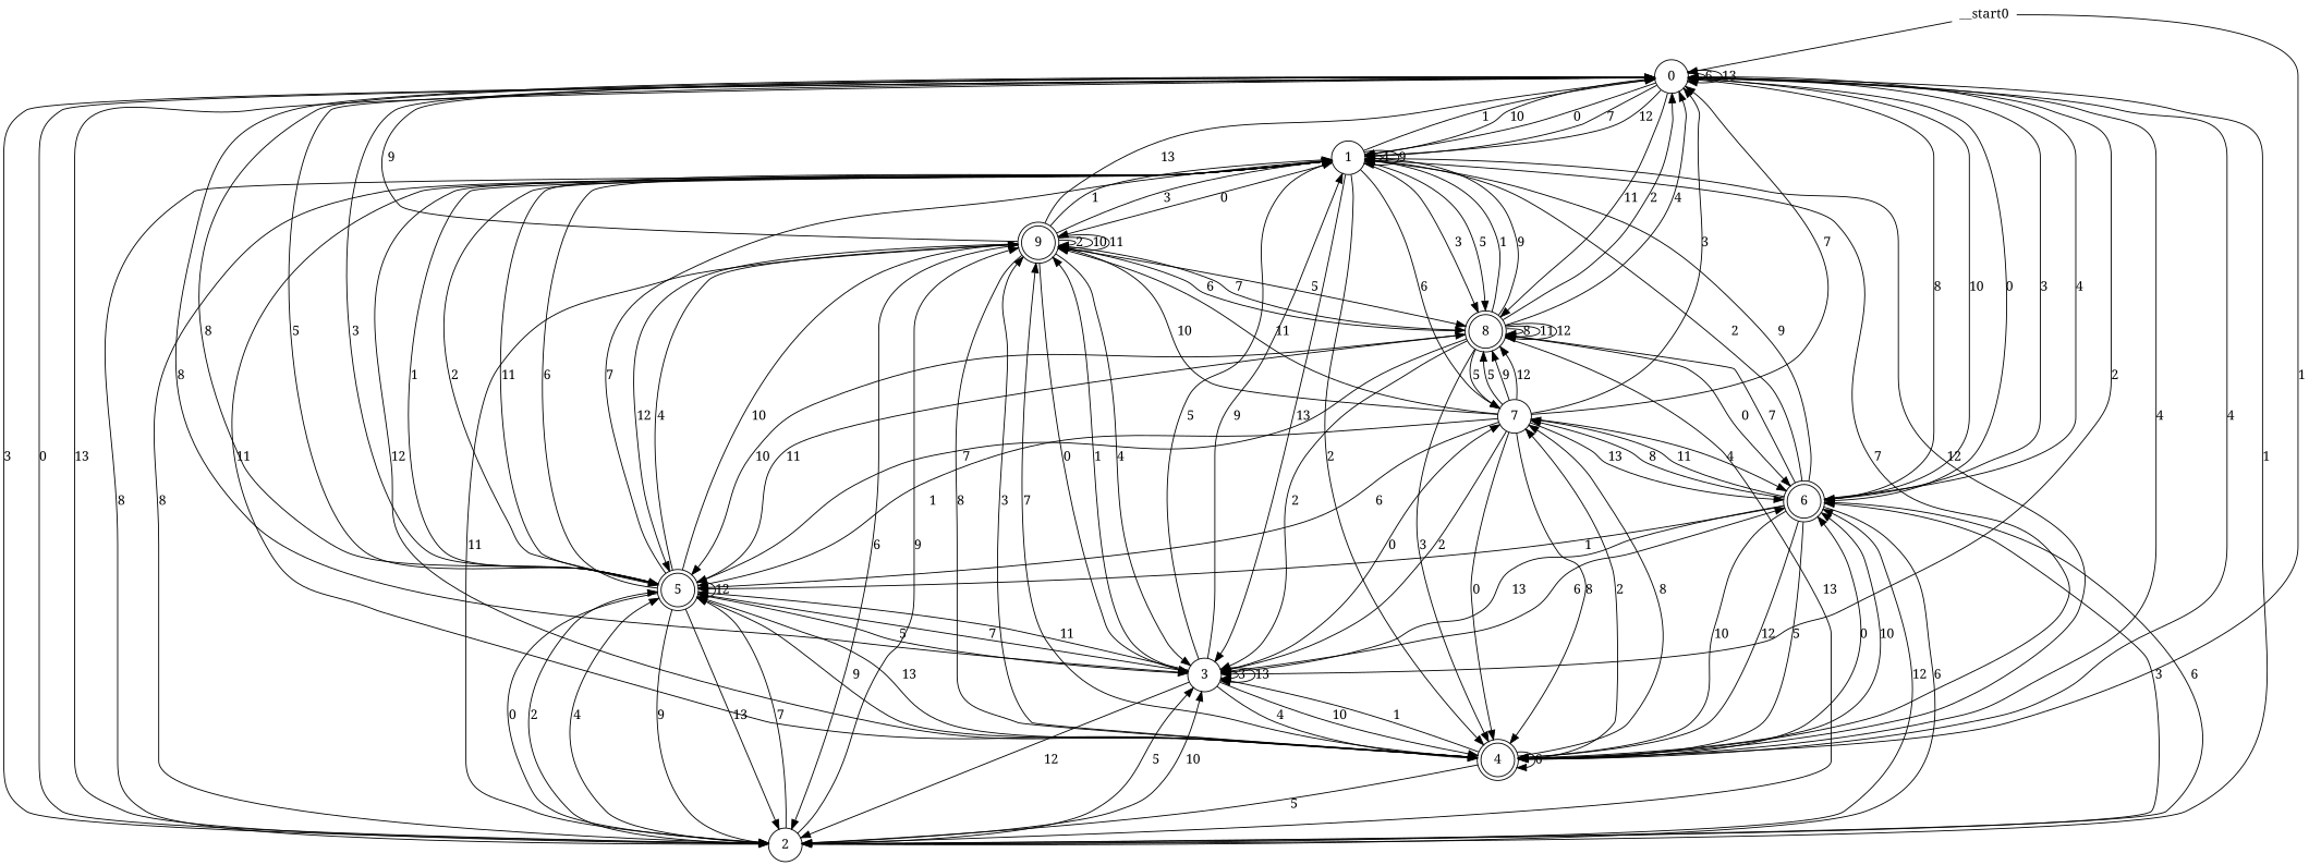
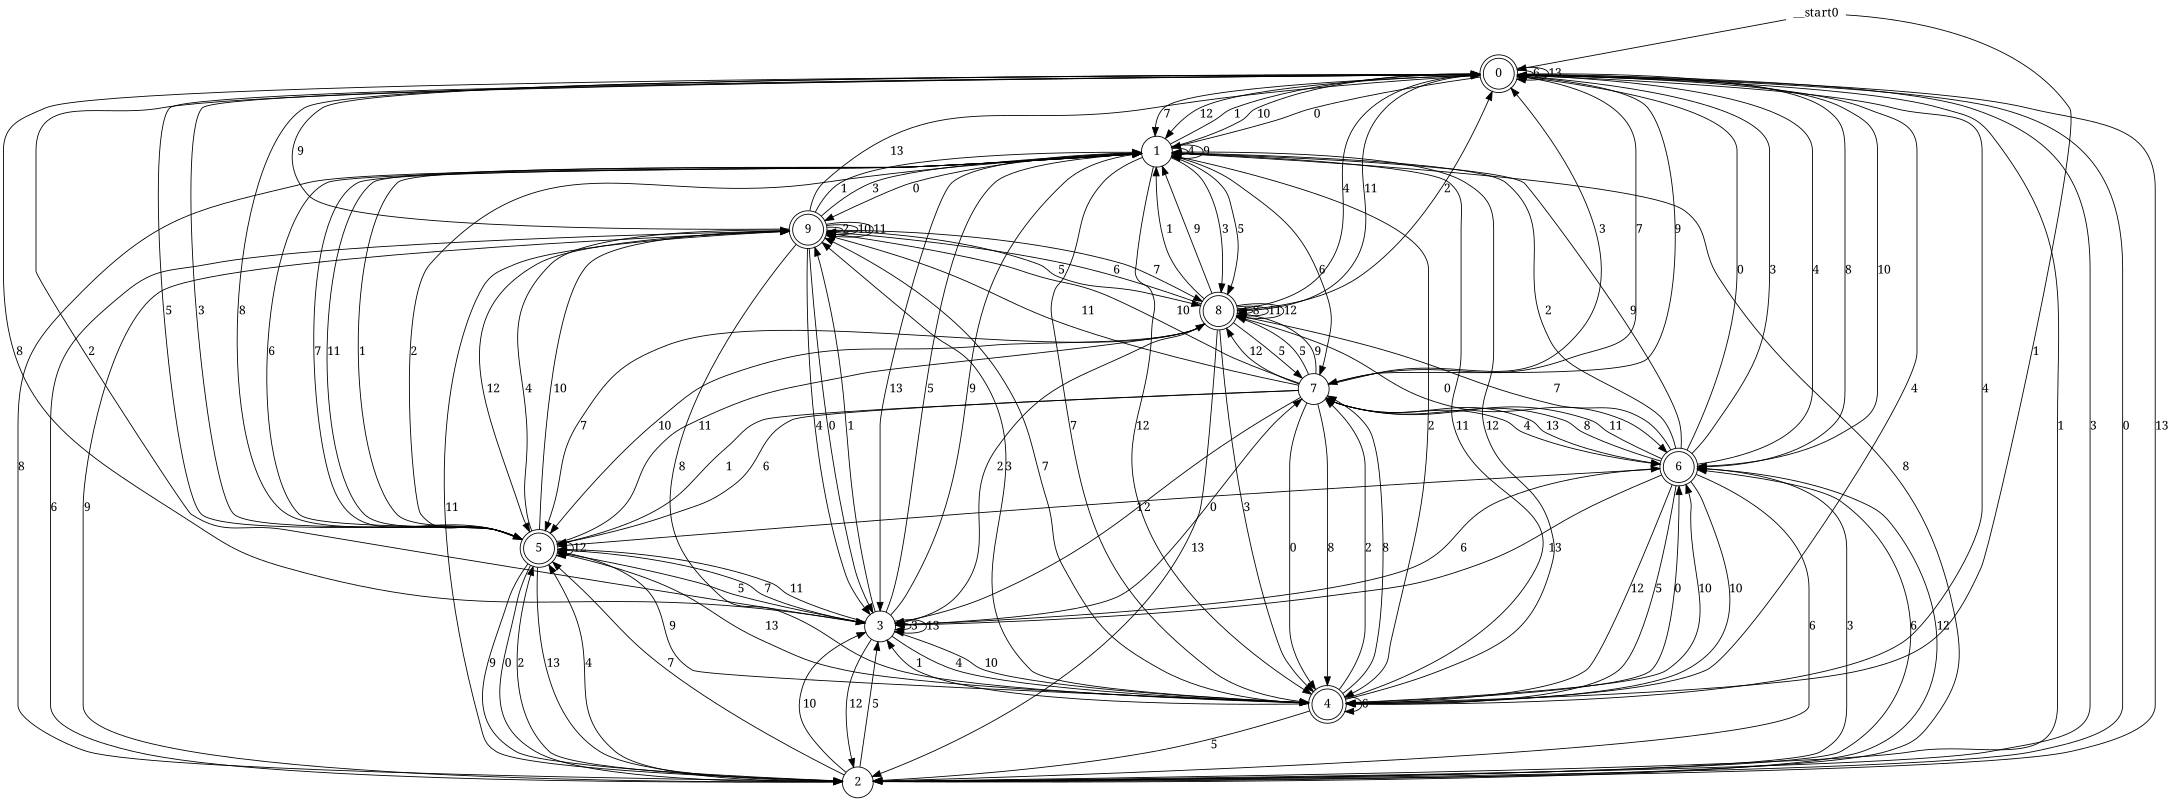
  digraph {
    fontname="Noto Serif"
    node [fontname="Noto Serif" shape=circle]
    edge [fontname="Noto Serif"]
-   n1 [label=0]
+   n1 [label=0 shape=doublecircle]
    n2 [label=1]
    n3 [label=2]
    n4 [label=3]
    n5 [label=4 shape=doublecircle]
    n6 [label=5 shape=doublecircle]
    n7 [label=6 shape=doublecircle]
    n8 [label=7]
    n9 [label=8 shape=doublecircle]
    n10 [label=9 shape=doublecircle]
    __start0 [height=0 shape=none width=0]
    n1 -> n1 [label=6]
    n1 -> n1 [label=13]
    n1 -> n2 [label=0]
    n1 -> n2 [label=7]
    n1 -> n2 [label=12]
    n1 -> n3 [label=1]
    n1 -> n3 [label=3]
    n1 -> n4 [label=2]
    n1 -> n5 [label=4]
    n1 -> n6 [label=5]
    n1 -> n7 [label=8]
    n1 -> n7 [label=10]
+   n1 -> n8 [label=9]
    n1 -> n9 [label=11]
    n2 -> n1 [label=1]
    n2 -> n1 [label=10]
    n2 -> n2 [label=4]
    n2 -> n2 [label=9]
    n2 -> n3 [label=8]
    n2 -> n4 [label=13]
    n2 -> n5 [label=2]
    n2 -> n5 [label=7]
    n2 -> n5 [label=12]
    n2 -> n6 [label=11]
    n2 -> n8 [label=6]
    n2 -> n9 [label=3]
    n2 -> n9 [label=5]
    n2 -> n10 [label=0]
    n3 -> n1 [label=0]
    n3 -> n1 [label=13]
    n3 -> n2 [label=8]
    n3 -> n4 [label=5]
    n3 -> n4 [label=10]
    n3 -> n6 [label=2]
    n3 -> n6 [label=4]
    n3 -> n6 [label=7]
    n3 -> n7 [label=3]
    n3 -> n7 [label=6]
    n3 -> n7 [label=12]
    n3 -> n10 [label=9]
    n3 -> n10 [label=11]
    n4 -> n1 [label=8]
    n4 -> n2 [label=5]
    n4 -> n2 [label=9]
    n4 -> n3 [label=12]
    n4 -> n4 [label=3]
    n4 -> n4 [label=13]
    n4 -> n5 [label=4]
    n4 -> n5 [label=10]
    n4 -> n6 [label=7]
    n4 -> n6 [label=11]
    n4 -> n7 [label=6]
    n4 -> n8 [label=0]
    n4 -> n10 [label=1]
    n5 -> n1 [label=4]
    n5 -> n2 [label=11]
    n5 -> n2 [label=12]
    n5 -> n3 [label=5]
    n5 -> n4 [label=1]
    n5 -> n5 [label=6]
    n5 -> n6 [label=9]
    n5 -> n6 [label=13]
    n5 -> n7 [label=0]
    n5 -> n7 [label=10]
    n5 -> n8 [label=2]
    n5 -> n8 [label=8]
    n5 -> n10 [label=3]
    n5 -> n10 [label=7]
    n6 -> n1 [label=3]
    n6 -> n1 [label=8]
    n6 -> n2 [label=1]
    n6 -> n2 [label=2]
    n6 -> n2 [label=6]
    n6 -> n2 [label=7]
    n6 -> n3 [label=0]
    n6 -> n3 [label=9]
    n6 -> n3 [label=13]
    n6 -> n4 [label=5]
    n6 -> n6 [label=12]
    n6 -> n9 [label=11]
    n6 -> n10 [label=4]
    n6 -> n10 [label=10]
    n7 -> n1 [label=0]
    n7 -> n1 [label=3]
    n7 -> n1 [label=4]
    n7 -> n2 [label=2]
    n7 -> n2 [label=9]
    n7 -> n3 [label=6]
    n7 -> n4 [label=13]
    n7 -> n5 [label=5]
    n7 -> n5 [label=10]
    n7 -> n5 [label=12]
    n7 -> n6 [label=1]
    n7 -> n8 [label=8]
    n7 -> n8 [label=11]
    n7 -> n9 [label=7]
    n8 -> n1 [label=3]
    n8 -> n1 [label=7]
    n8 -> n4 [label=2]
    n8 -> n5 [label=0]
    n8 -> n5 [label=8]
    n8 -> n6 [label=1]
    n8 -> n6 [label=6]
    n8 -> n7 [label=4]
    n8 -> n7 [label=13]
    n8 -> n9 [label=5]
    n8 -> n9 [label=9]
    n8 -> n9 [label=12]
    n8 -> n10 [label=10]
    n8 -> n10 [label=11]
    n9 -> n1 [label=2]
    n9 -> n1 [label=4]
    n9 -> n2 [label=1]
    n9 -> n2 [label=9]
    n9 -> n3 [label=13]
    n9 -> n4 [label=2]
    n9 -> n5 [label=3]
    n9 -> n6 [label=7]
    n9 -> n6 [label=10]
    n9 -> n7 [label=0]
    n9 -> n8 [label=5]
    n9 -> n9 [label=8]
    n9 -> n9 [label=11]
    n9 -> n9 [label=12]
    n9 -> n10 [label=6]
    n10 -> n1 [label=9]
    n10 -> n1 [label=13]
    n10 -> n2 [label=1]
    n10 -> n2 [label=3]
    n10 -> n3 [label=6]
    n10 -> n4 [label=0]
    n10 -> n4 [label=4]
    n10 -> n5 [label=8]
    n10 -> n6 [label=12]
    n10 -> n9 [label=5]
    n10 -> n9 [label=7]
    n10 -> n10 [label=2]
    n10 -> n10 [label=10]
    n10 -> n10 [label=11]
    __start0 -> n1
    __start0 -> n5 [label=1]
  }
